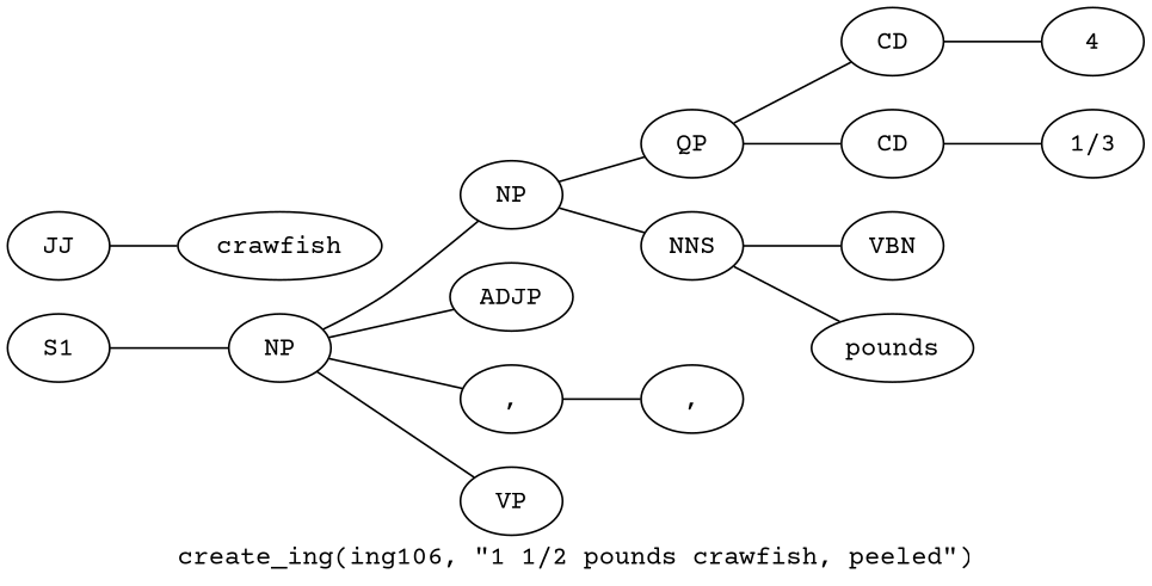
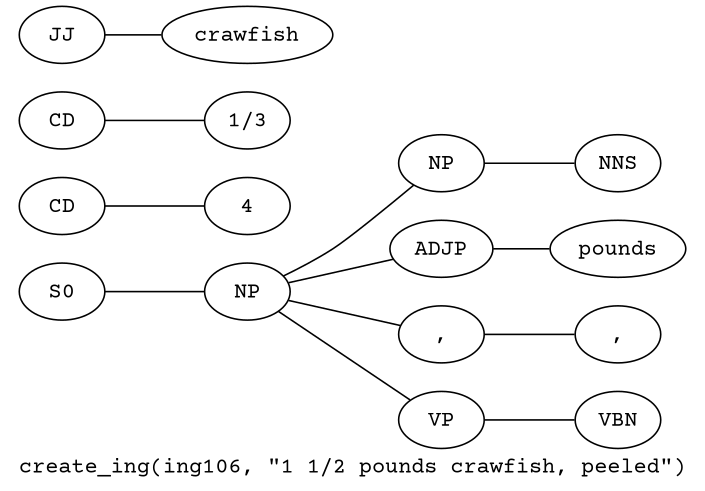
  graph {
    fontname="Courier Prime"
    label="create_ing(ing106, \"1 1/2 pounds crawfish, peeled\")"
    rankdir=LR
    node [fontname="Courier Prime"]
    edge [fontname="Courier Prime"]
-   n1 [label=S1]
+   n1 [label=S0]
    n2 [label=NP]
    n3 [label=NP]
    n4 [label=ADJP]
    n5 [label=","]
    n6 [label=VP]
-   n7 [label=QP]
    n8 [label=NNS]
    n9 [label=","]
    n10 [label=VBN]
    n11 [label=CD]
    n12 [label=CD]
    n13 [label=pounds]
    n14 [label=4]
    n15 [label="1/3"]
    n16 [label=JJ]
    n17 [label=crawfish]
    n1 -- n2
    n2 -- n3
    n2 -- n4
    n2 -- n5
    n2 -- n6
-   n3 -- n7
    n3 -- n8
    n5 -- n9
-   n8 -- n10
-   n7 -- n11
-   n7 -- n12
-   n8 -- n13
+   n6 -- n10
+   n4 -- n13
    n11 -- n14
    n12 -- n15
    n16 -- n17
  }
